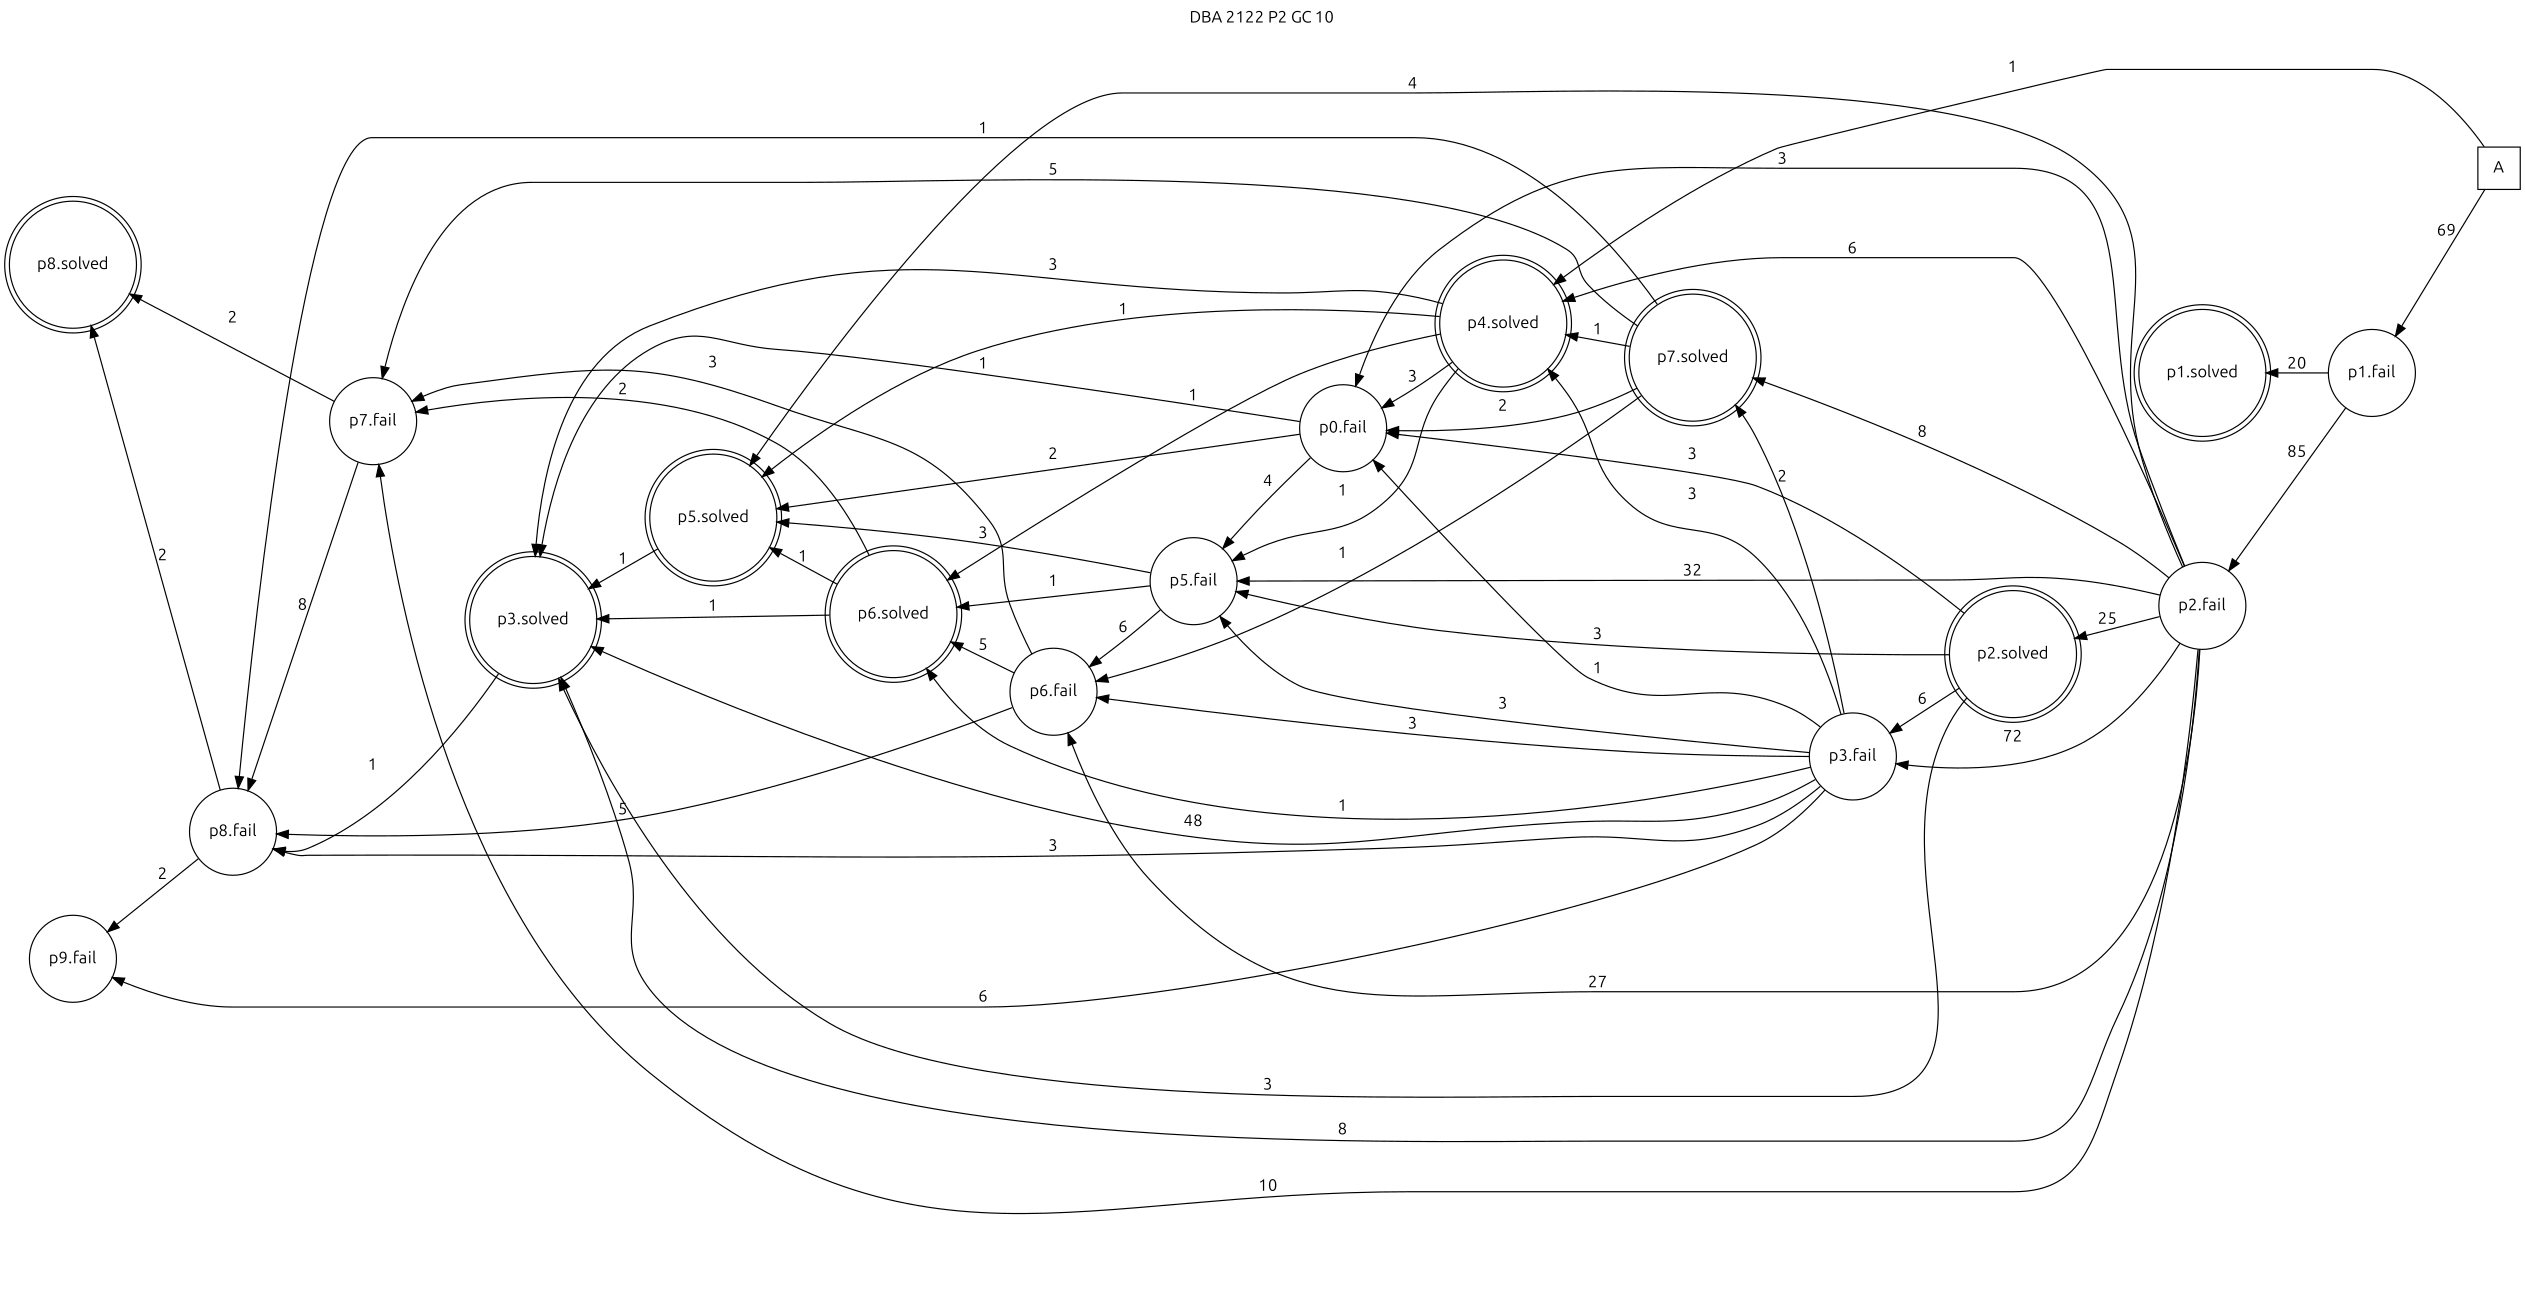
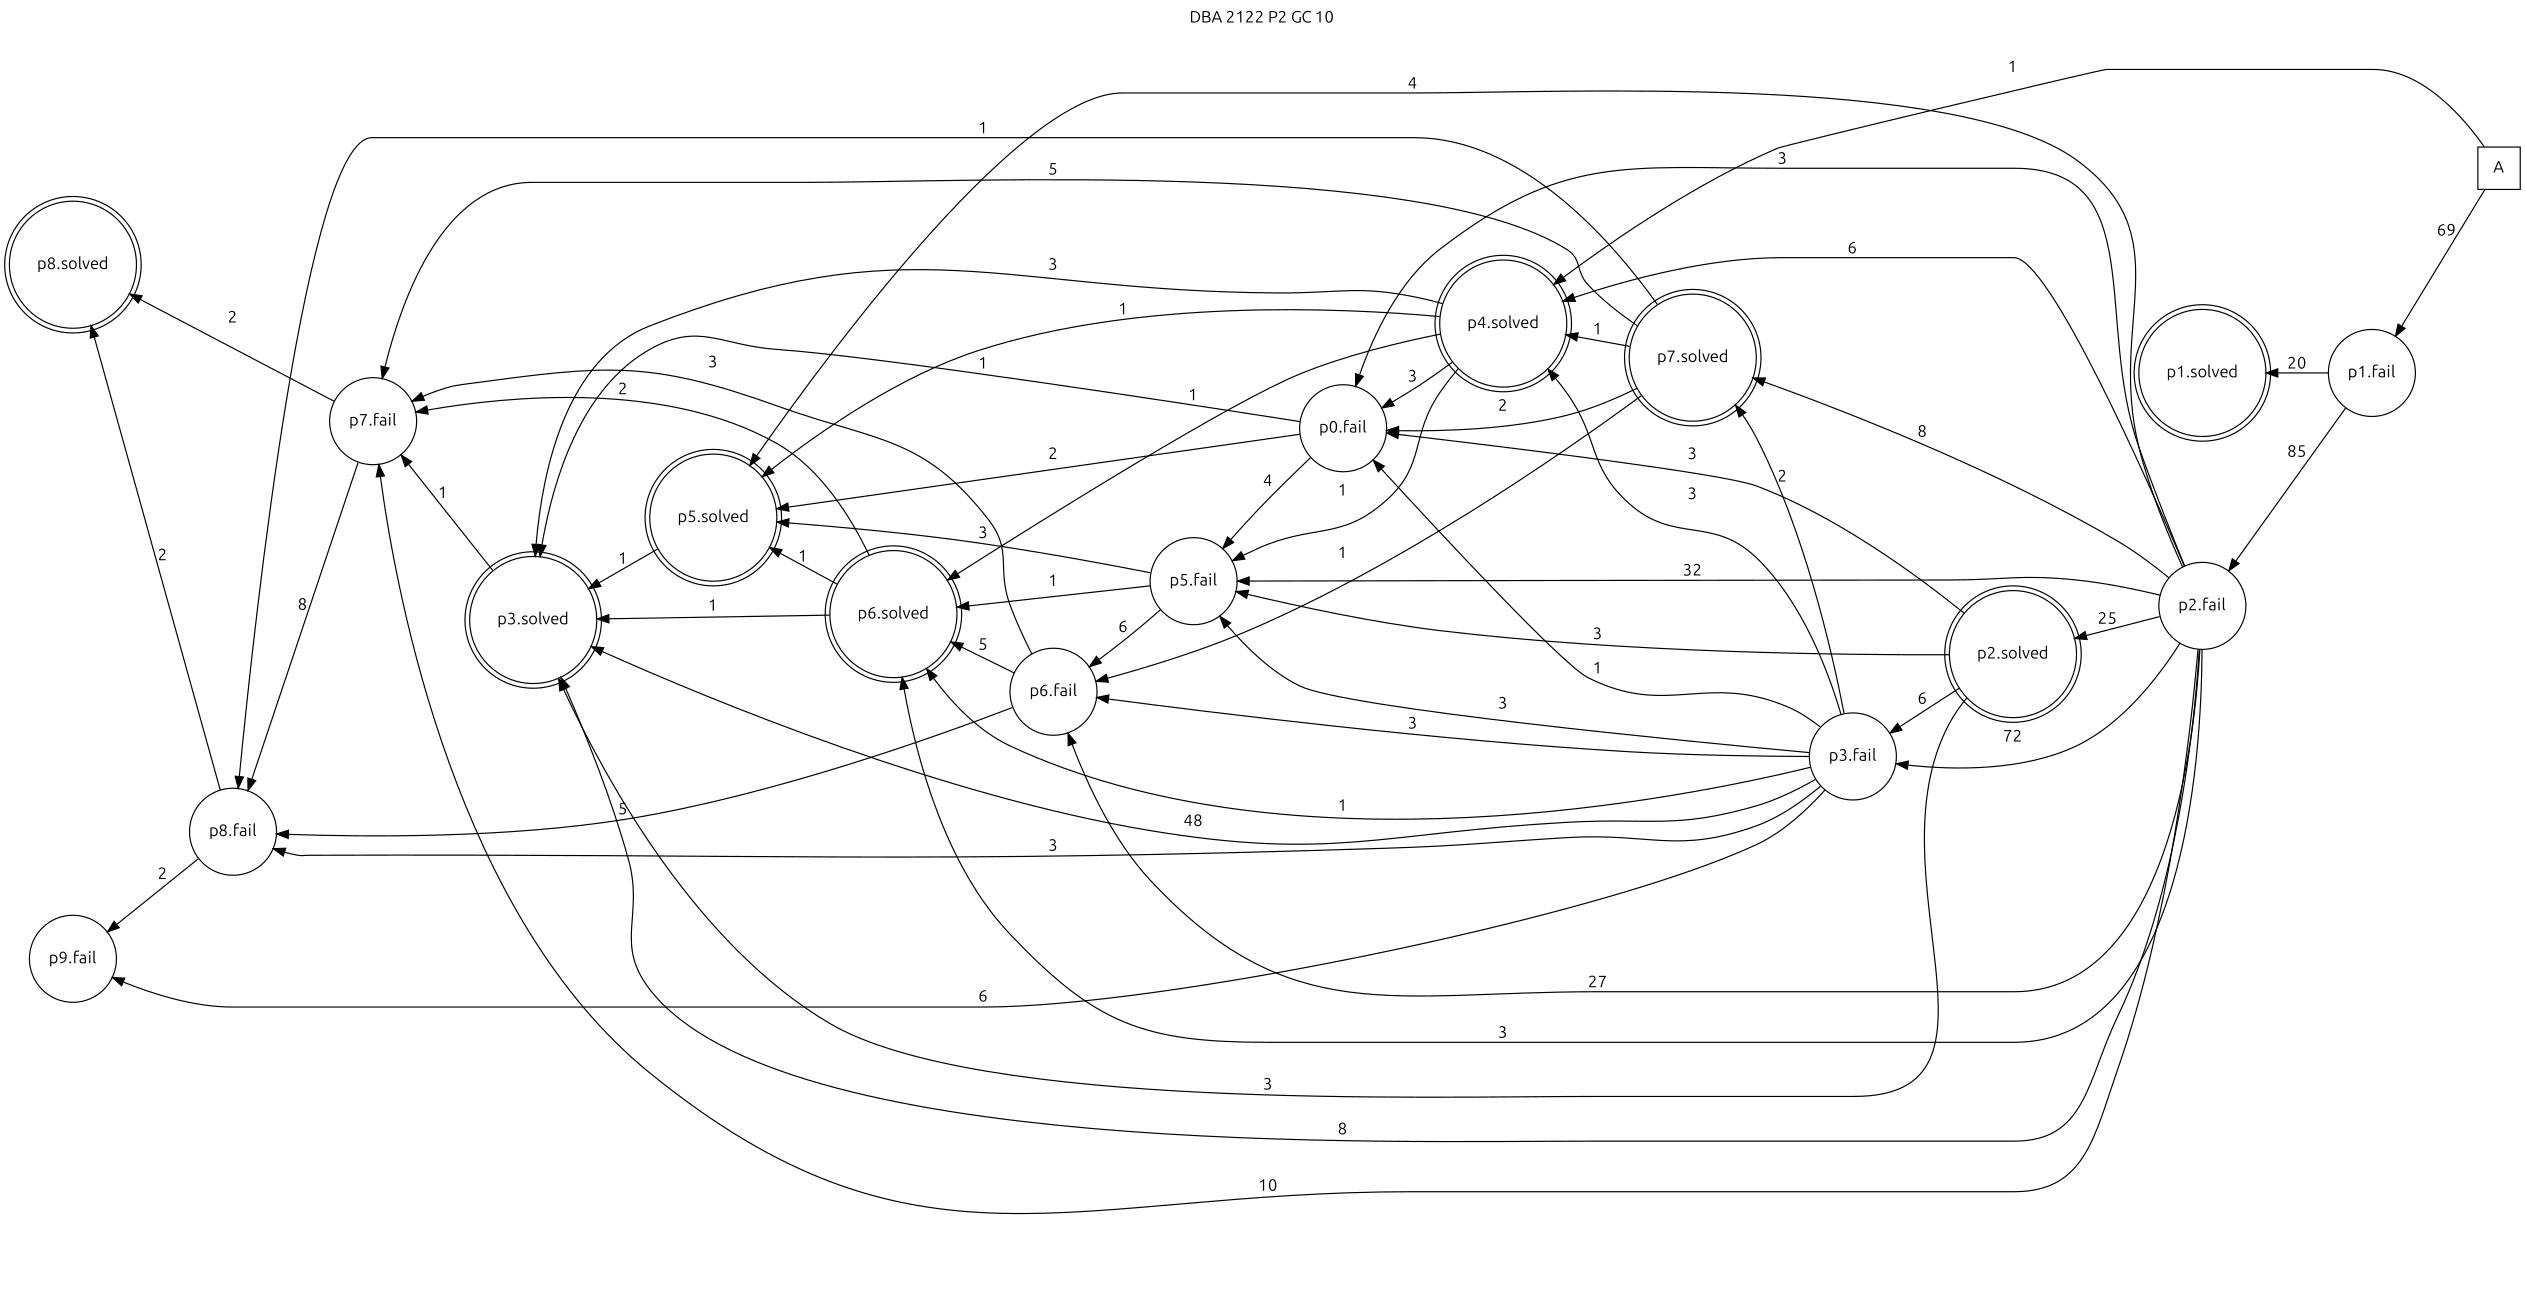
  digraph {
    fontname=Ubuntu
    label=" DBA 2122 P2 GC 10 "
    labelloc=tl
    rankdir=RL
    node [fontname=Ubuntu shape=circle]
    edge [fontname=Ubuntu]
    n1 [label=A shape=square]
    n2 [label="p1.fail"]
    n3 [label="p4.solved" shape=doublecircle]
    n4 [label="p1.solved" shape=doublecircle]
    n5 [label="p2.fail"]
    n6 [label="p2.solved" shape=doublecircle]
    n7 [label="p3.fail"]
    n8 [label="p3.solved" shape=doublecircle]
    n9 [label="p5.fail"]
    n10 [label="p0.fail"]
    n11 [label="p6.fail"]
    n12 [label="p5.solved" shape=doublecircle]
    n13 [label="p6.solved" shape=doublecircle]
    n14 [label="p7.fail"]
    n15 [label="p7.solved" shape=doublecircle]
    n16 [label="p8.fail"]
    n17 [label="p9.fail"]
    n18 [label="p8.solved" shape=doublecircle]
    n1 -> n2 [label=69]
    n1 -> n3 [label=1]
    n2 -> n4 [label=20]
    n2 -> n5 [label=85]
    n3 -> n8 [label=3]
    n3 -> n9 [label=1]
    n3 -> n10 [label=3]
    n3 -> n12 [label=1]
    n3 -> n13 [label=1]
    n5 -> n3 [label=6]
    n5 -> n6 [label=25]
    n5 -> n7 [label=72]
    n5 -> n8 [label=8]
    n5 -> n9 [label=32]
    n5 -> n10 [label=3]
    n5 -> n11 [label=27]
    n5 -> n12 [label=4]
+   n5 -> n13 [label=3]
    n5 -> n14 [label=10]
    n5 -> n15 [label=8]
    n6 -> n7 [label=6]
    n6 -> n8 [label=3]
    n6 -> n9 [label=3]
    n6 -> n10 [label=3]
    n7 -> n3 [label=3]
    n7 -> n8 [label=48]
    n7 -> n9 [label=3]
    n7 -> n10 [label=1]
    n7 -> n11 [label=3]
    n7 -> n13 [label=1]
    n7 -> n15 [label=2]
    n7 -> n16 [label=3]
    n7 -> n17 [label=6]
-   n8 -> n16 [label=1]
+   n8 -> n14 [label=1]
    n9 -> n11 [label=6]
    n9 -> n12 [label=3]
    n9 -> n13 [label=1]
    n10 -> n8 [label=1]
    n10 -> n9 [label=4]
    n10 -> n12 [label=2]
    n11 -> n13 [label=5]
    n11 -> n14 [label=3]
    n11 -> n16 [label=5]
    n12 -> n8 [label=1]
    n13 -> n8 [label=1]
    n13 -> n12 [label=1]
    n13 -> n14 [label=2]
    n14 -> n16 [label=8]
    n14 -> n18 [label=2]
    n15 -> n3 [label=1]
    n15 -> n10 [label=2]
    n15 -> n11 [label=1]
    n15 -> n14 [label=5]
    n15 -> n16 [label=1]
    n16 -> n17 [label=2]
    n16 -> n18 [label=2]
  }
